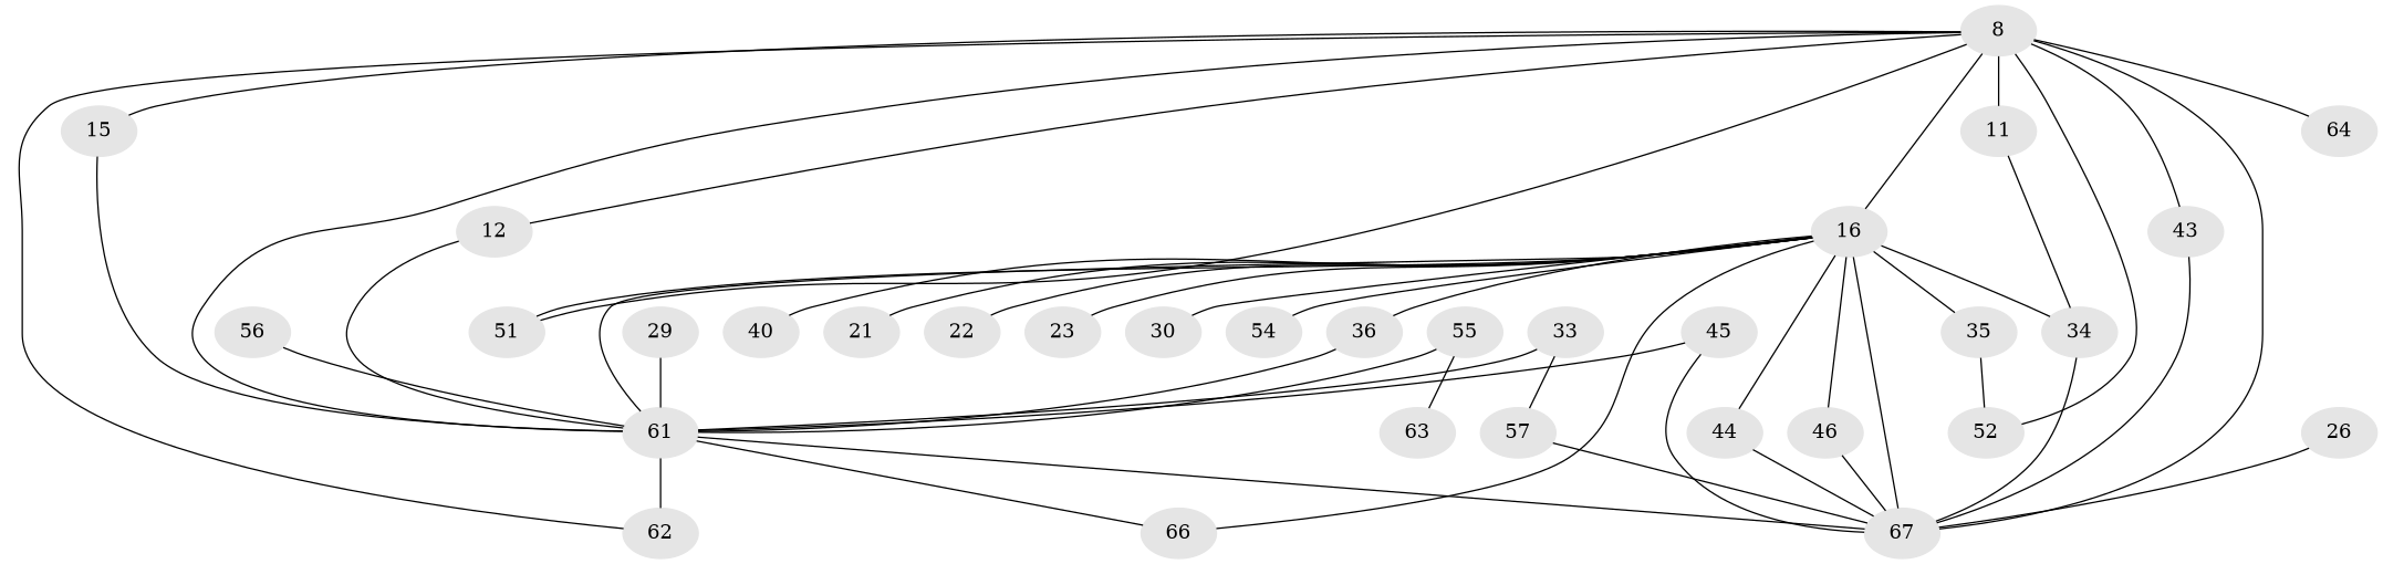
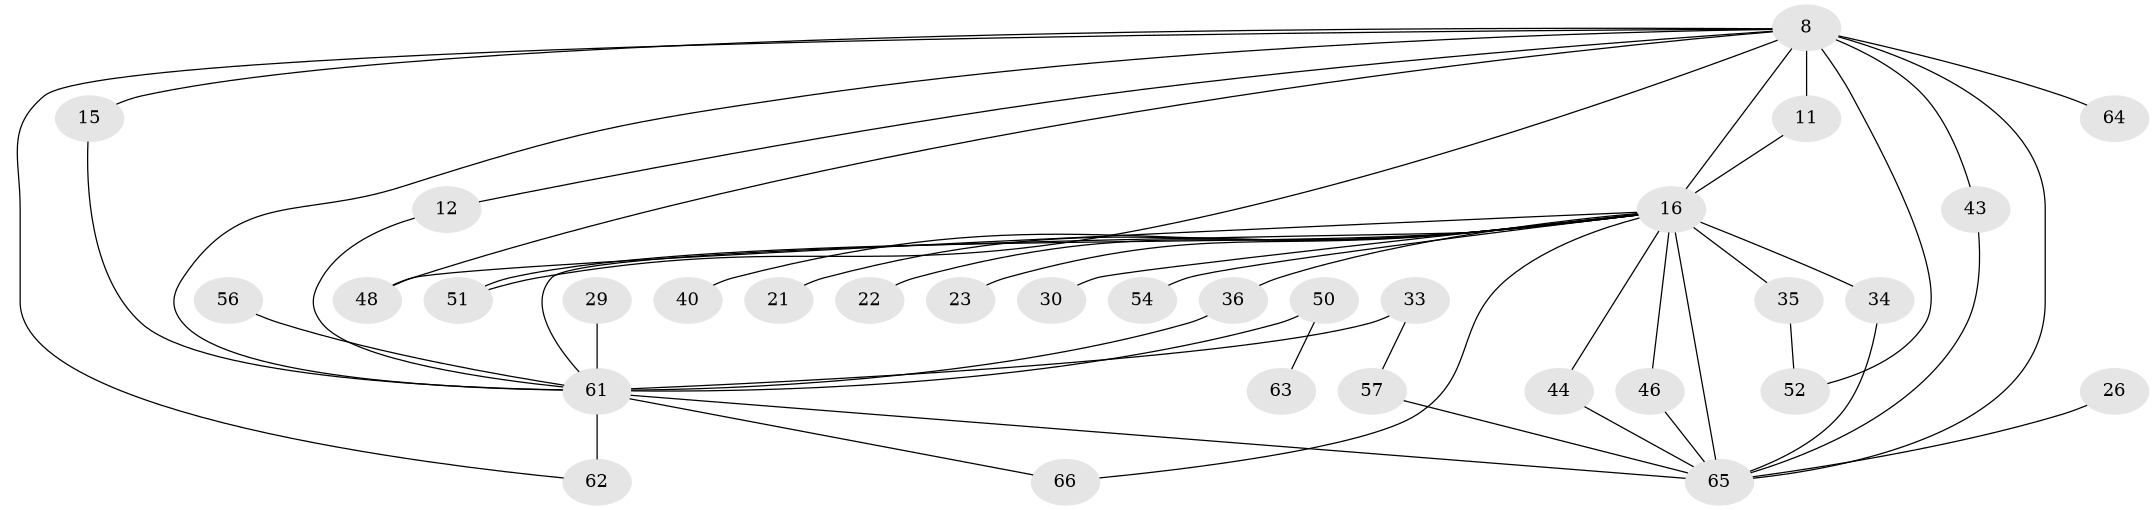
  graph {
    node [color=gray90 style=filled]
    8 [super="+3"]
    11
    12
    15
    16 [super="+9"]
    43 [super="+27"]
+   48 [super="+19"]
    51
    52
    61 [super="+60+6"]
    62 [super="+47"]
    64
-   65 [super="+58+13+59+42" label=67]
+   65 [super="+58+13+59+42"]
    40
    21
    22
    23
    30
    34
    35
    36
    44
    46
    54 [super="+14"]
    66
    26
    29
    33
    57
-   45
-   50 [label=55]
+   50
    63
    56 [super="+55"]
    8 -- 11
    8 -- 12
    8 -- 15
    8 -- 16 [weight=6]
    8 -- 43
+   8 -- 48
    8 -- 51
    8 -- 52
    8 -- 61 [weight=5]
    8 -- 62
    8 -- 64 [weight=2]
    8 -- 65 [weight=12]
-   11 -- 34
+   11 -- 16
    12 -- 61
    15 -- 61
+   16 -- 48 [weight=2]
    16 -- 51
    16 -- 61 [weight=7]
    16 -- 65 [weight=15]
    16 -- 40
    16 -- 21 [weight=2]
    16 -- 22 [weight=2]
    16 -- 23 [weight=2]
    16 -- 30 [weight=2]
    16 -- 34
    16 -- 35 [weight=2]
    16 -- 36
    16 -- 44
    16 -- 46
    16 -- 54 [weight=3]
    16 -- 66
    43 -- 65
    61 -- 62 [weight=2]
    61 -- 65 [weight=12]
    61 -- 66
    34 -- 65
    35 -- 52
    36 -- 61
    44 -- 65
    46 -- 65
    26 -- 65 [weight=2]
    29 -- 61 [weight=3]
    33 -- 61 [weight=2]
    33 -- 57
    57 -- 65
-   45 -- 61
-   45 -- 65
    50 -- 61 [weight=2]
    50 -- 63
    56 -- 61 [weight=2]
  }
